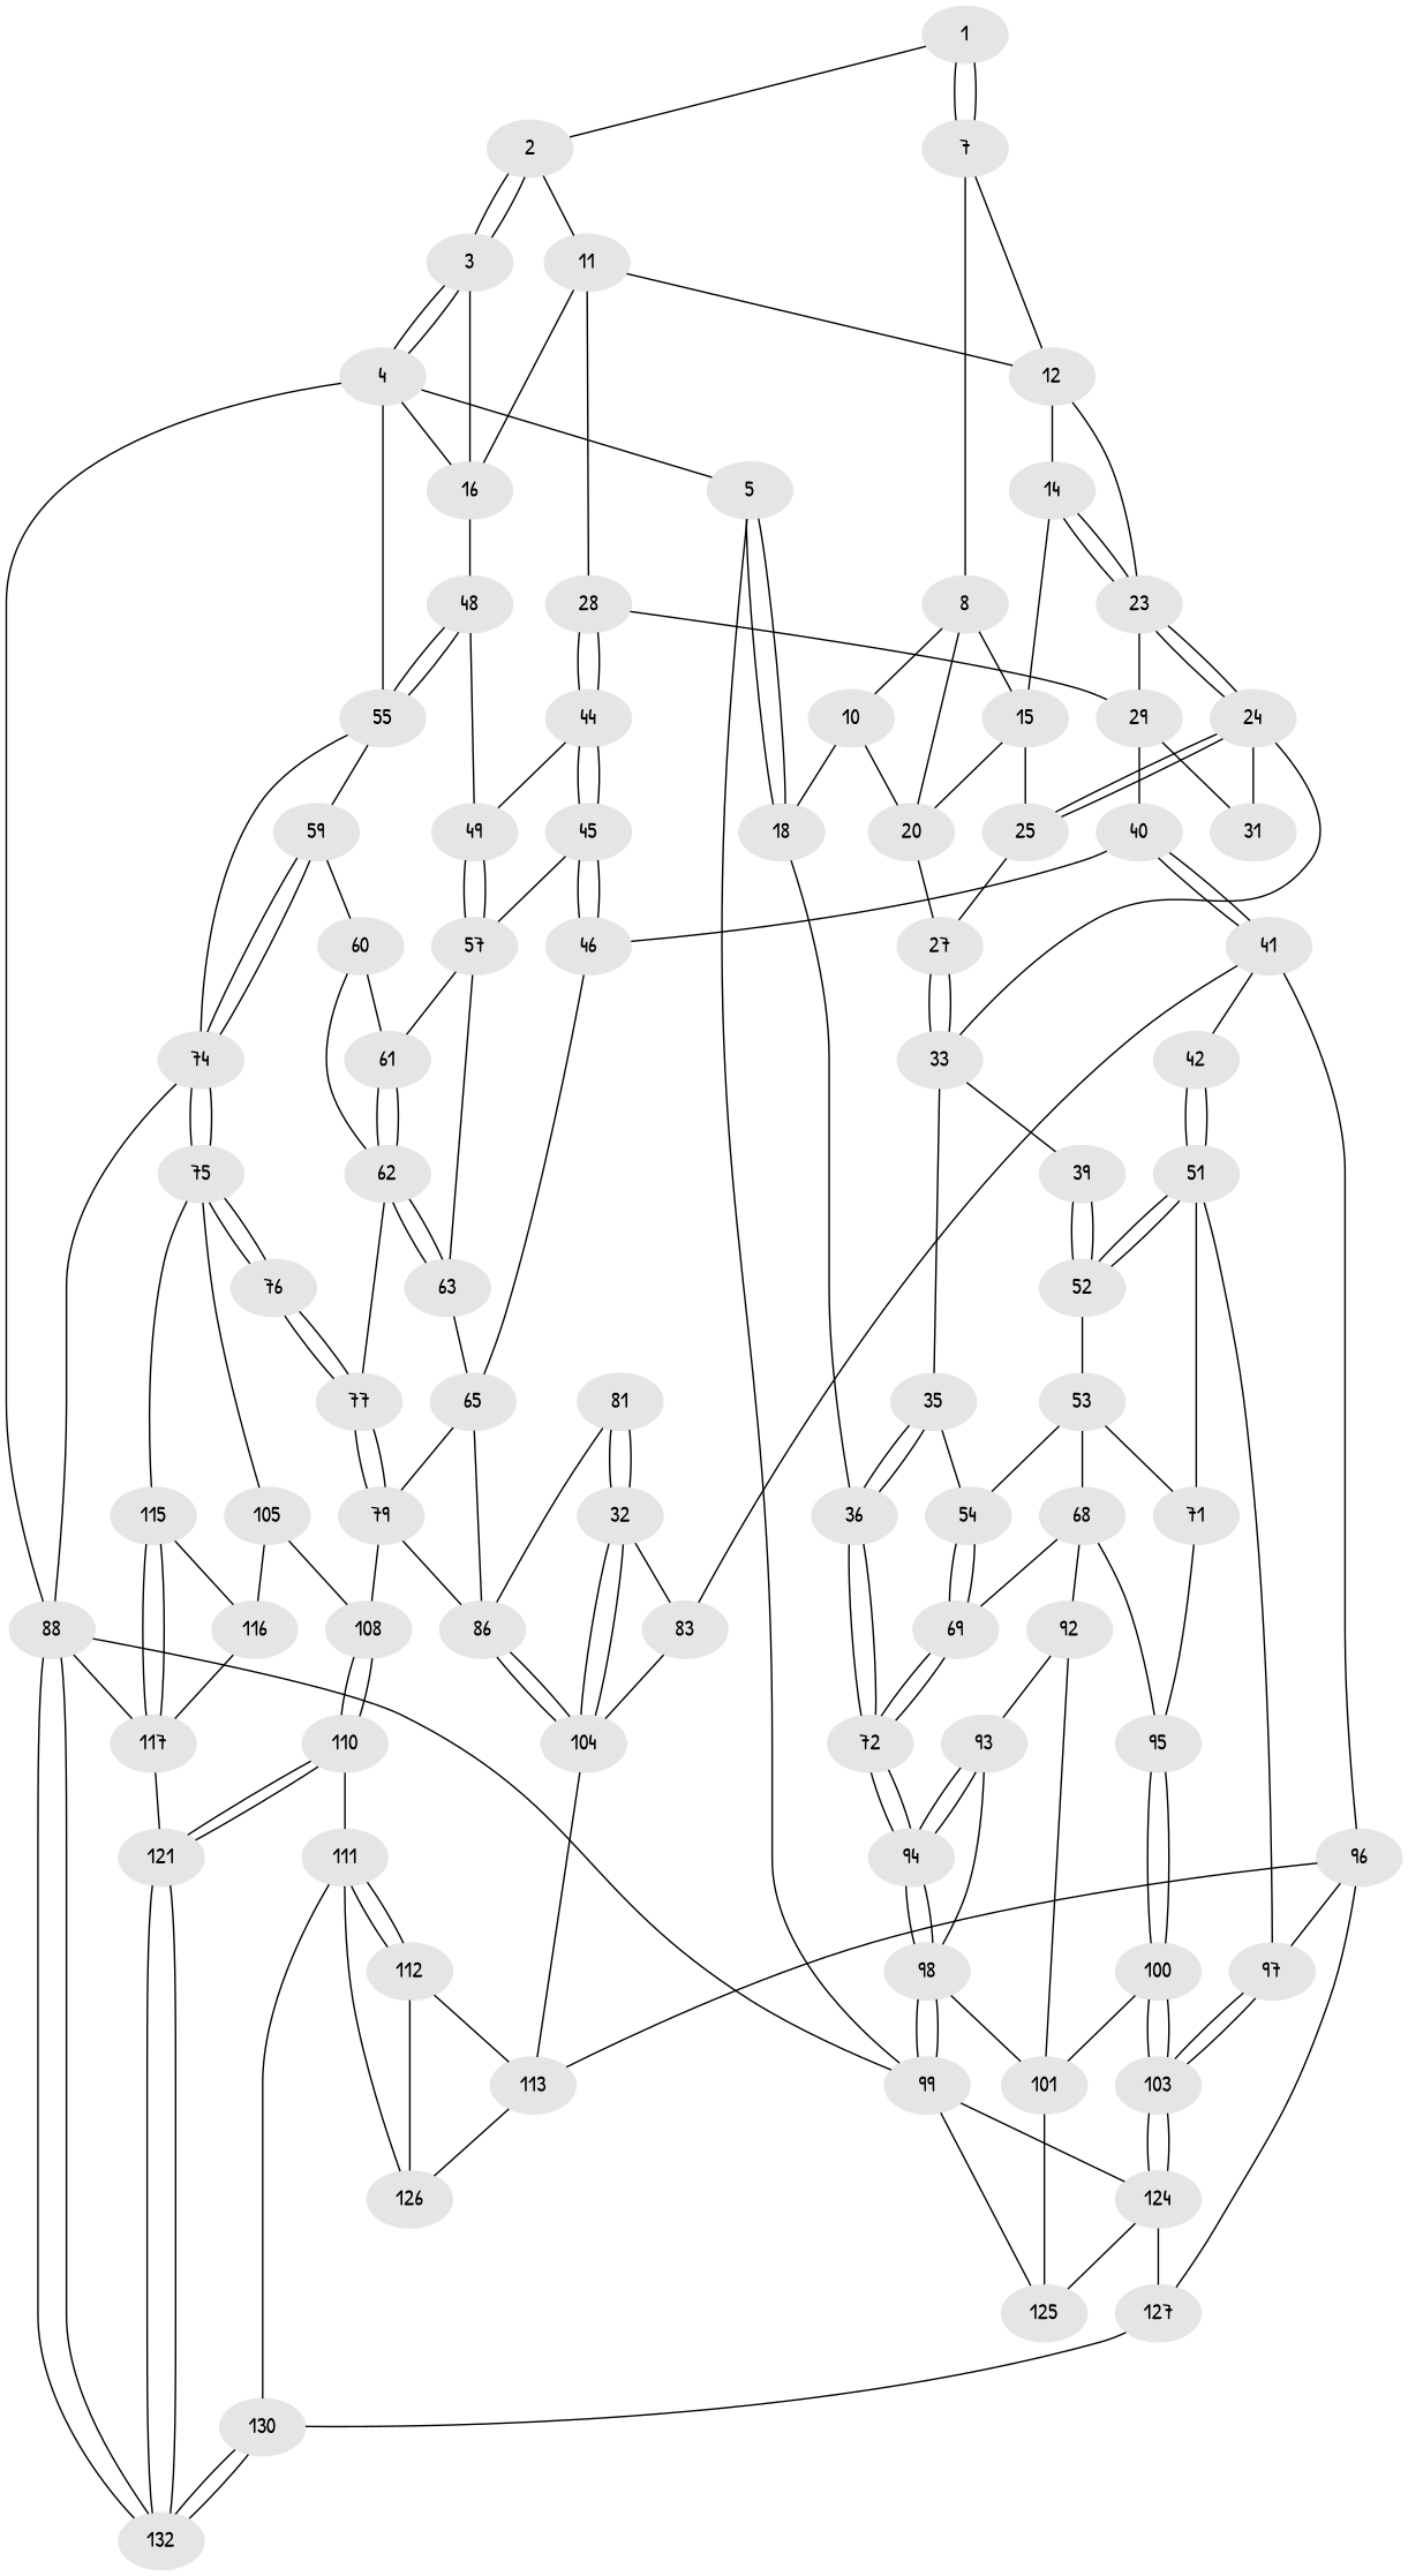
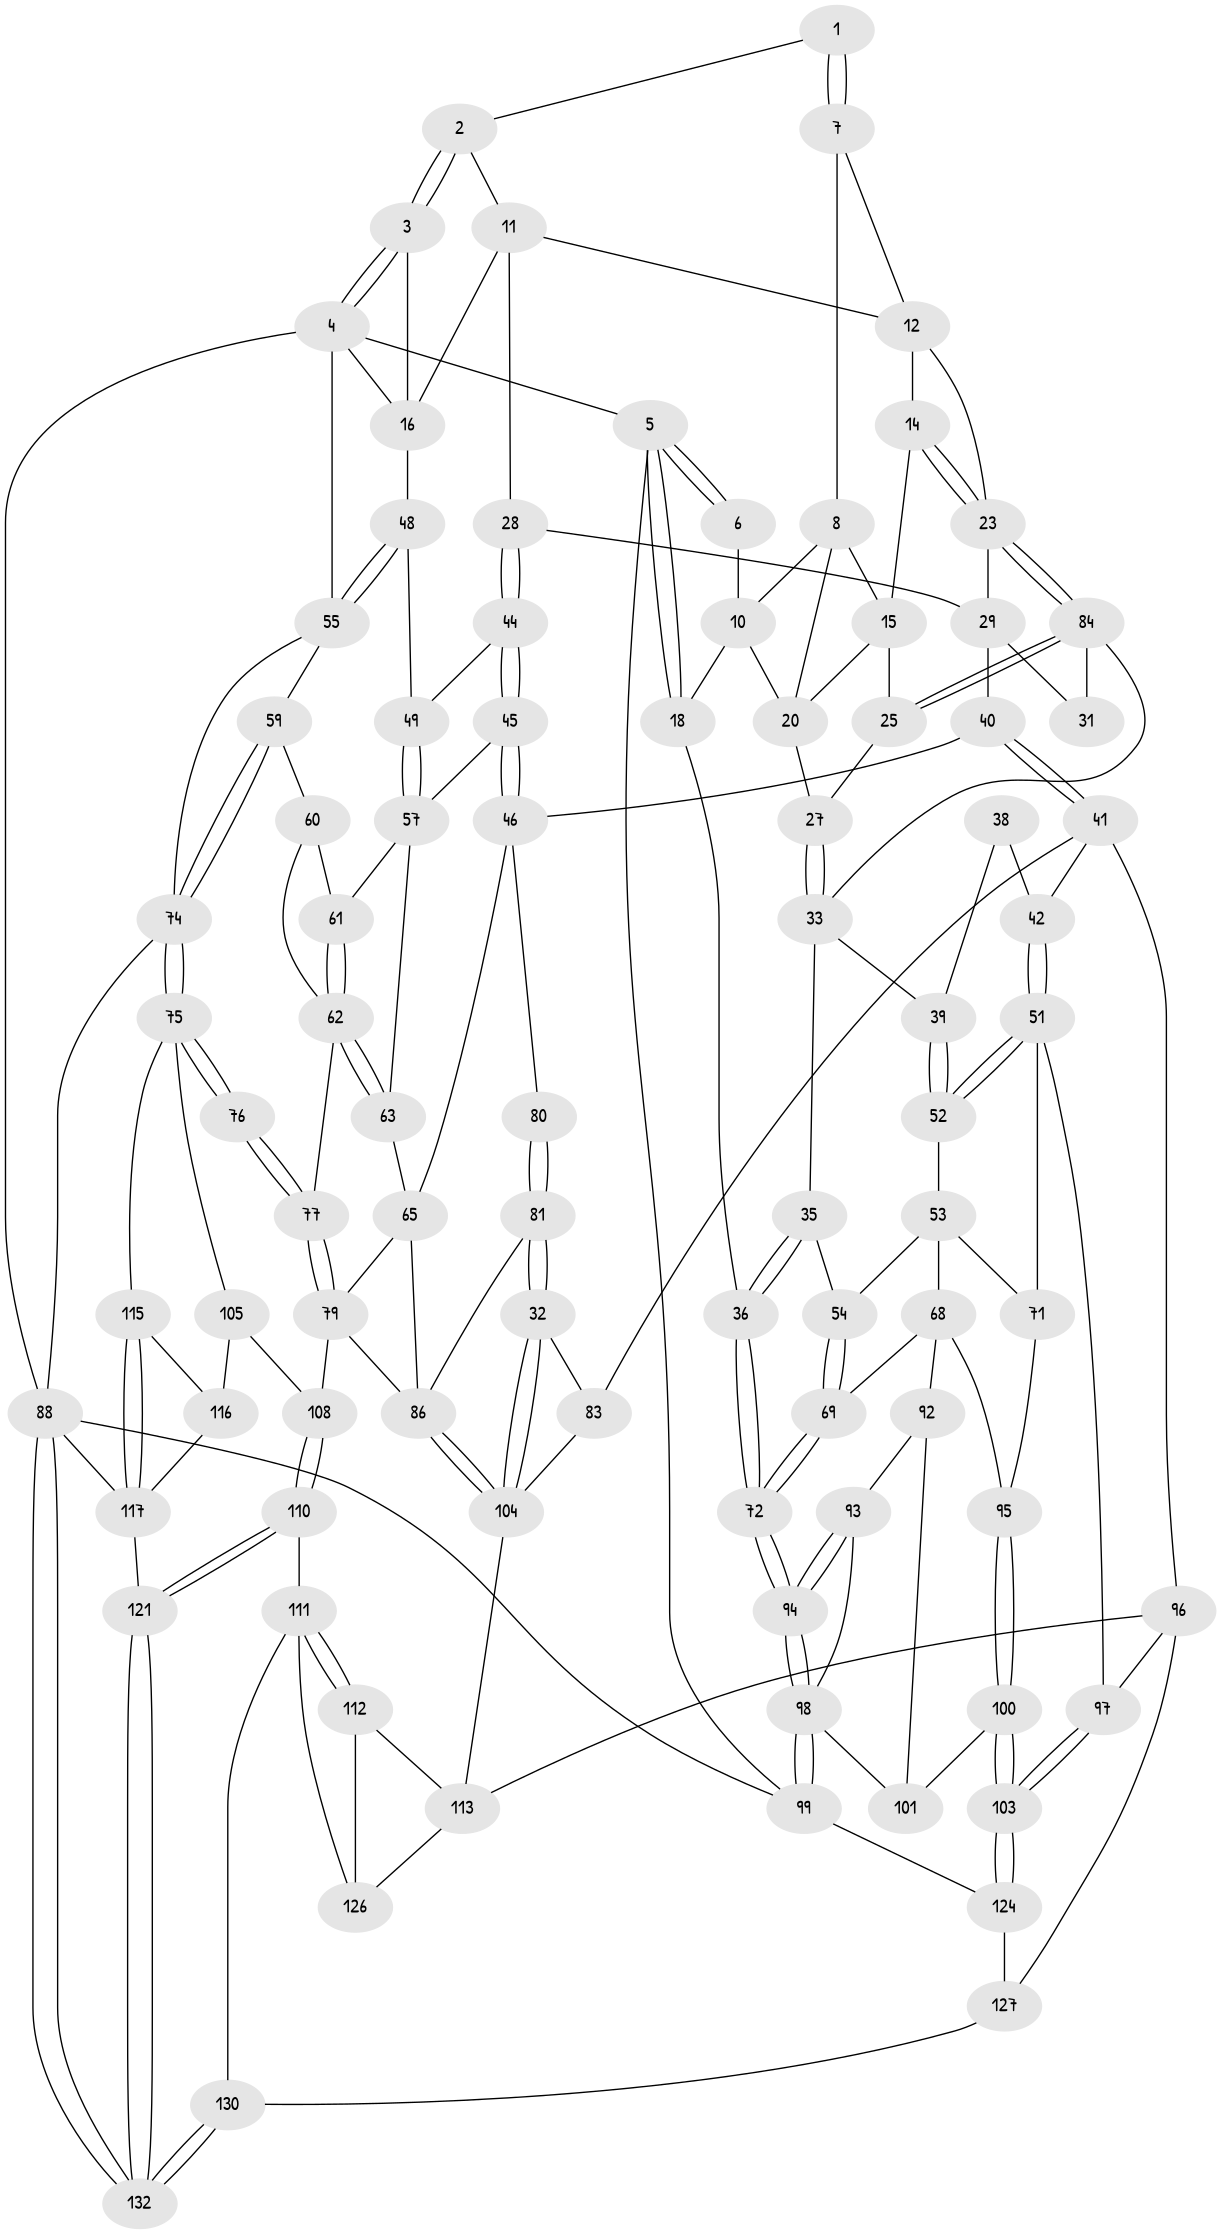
  graph {
    fontname="Patrick Hand"
    node [color=gray90 fontname="Patrick Hand" style=filled]
    edge [fontname="Patrick Hand"]
    1
    2
    7
    3
    11 [super="+17"]
    8 [super="+9"]
    12 [super="+13"]
    4 [super="+50"]
    16 [super="+47"]
    28
    5
    55 [super="+56"]
    88 [super="+89"]
    48
+   6
    18
    99 [super="+131"]
    59
    74 [super="+78"]
    117 [super="+120"]
    132
    10 [super="+19"]
    36
    124 [super="+128"]
-   125
    20 [super="+22"]
    15 [super="+21"]
    14
    23 [super="+26"]
    25
    27
    29 [super="+30"]
    44
-   24 [super="+32"]
+   24 [super="+32" label=84]
    49
    72
    33 [super="+34"]
    31
    40
    35
    39
    45
    41 [super="+84"]
    46 [super="+64"]
    54
    52
    69
    94
+   38
    42 [super="+43"]
    51 [super="+70"]
    53 [super="+67"]
    83
    96 [super="+119"]
    65 [super="+66"]
+   80
    104 [super="+114"]
    97
    113 [super="+118"]
    127
    71
    57 [super="+58"]
    61
    63
    79 [super="+85"]
    86 [super="+87"]
    81 [super="+90"]
    95
    103
    68 [super="+91"]
    92 [super="+102"]
    60
    75 [super="+106"]
    62 [super="+73"]
    77
    108
    93 [super="+109"]
    101 [super="+123"]
    100
    98 [super="+122"]
    76
    105 [super="+107"]
    115
    116
    110
    n86 [label=32]
    121
    126
    130
    111 [super="+129"]
    112
    1 -- 2
    1 -- 7
    1 -- 7
    2 -- 3
    2 -- 3
    2 -- 11
    7 -- 8
    7 -- 12
    3 -- 4
    3 -- 4
    3 -- 16
    11 -- 12
    11 -- 16
    11 -- 28
    8 -- 10
    8 -- 20
    8 -- 15
    12 -- 14
    12 -- 23
    4 -- 16
    4 -- 5
    4 -- 55
    4 -- 88
    16 -- 48
    28 -- 29
    28 -- 44
    28 -- 44
+   5 -- 6
+   5 -- 6
    5 -- 18
    5 -- 18
    5 -- 99
    55 -- 59
    55 -- 74
    88 -- 99
    88 -- 117
    88 -- 132
    88 -- 132
    48 -- 55
    48 -- 55
    48 -- 49
+   6 -- 10
    18 -- 36
    99 -- 124
-   99 -- 125
    59 -- 74
    59 -- 74
    59 -- 60
    74 -- 88
    74 -- 75
    74 -- 75
    117 -- 121
    10 -- 18
    10 -- 20
    36 -- 72
    36 -- 72
-   124 -- 125
    124 -- 127
    20 -- 27
    15 -- 20
    15 -- 25
    14 -- 15
    14 -- 23
    14 -- 23
    23 -- 29
    23 -- 24
    23 -- 24
    25 -- 27
    27 -- 33
    27 -- 33
    29 -- 31
    29 -- 40
    44 -- 49
    44 -- 45
    44 -- 45
    24 -- 25
    24 -- 25
    24 -- 33
    24 -- 31
    49 -- 57
    49 -- 57
    72 -- 94
    72 -- 94
    33 -- 35
    33 -- 39
    40 -- 41
    40 -- 41
    40 -- 46
    35 -- 36
    35 -- 36
    35 -- 54
    39 -- 52
    39 -- 52
    45 -- 46
    45 -- 46
    45 -- 57
    41 -- 42
    41 -- 83
    41 -- 96
    46 -- 65
+   46 -- 80
    54 -- 69
    54 -- 69
    52 -- 53
    69 -- 72
    69 -- 72
    94 -- 98
    94 -- 98
+   38 -- 39
+   38 -- 42
    42 -- 51
    42 -- 51
    51 -- 52
    51 -- 52
    51 -- 97
    51 -- 71
    53 -- 54
    53 -- 71
    53 -- 68
    83 -- 104
    96 -- 97
    96 -- 113
    96 -- 127
    65 -- 79
    65 -- 86
+   80 -- 81 [weight=2]
+   80 -- 81
    104 -- 113
    97 -- 103
    97 -- 103
    113 -- 126
    127 -- 130
    71 -- 95
    57 -- 61
    57 -- 63
    61 -- 62
    61 -- 62
    63 -- 65
    79 -- 86
    79 -- 108
    86 -- 104
    86 -- 104
    81 -- 86
    81 -- n86
    81 -- n86
    95 -- 100
    95 -- 100
    103 -- 124
    103 -- 124
    68 -- 69
    68 -- 95
    68 -- 92
    92 -- 93 [weight=2]
    92 -- 101
    60 -- 61
    60 -- 62
    75 -- 76
    75 -- 76
    75 -- 105
    75 -- 115
    62 -- 63
    62 -- 63
    62 -- 77
    77 -- 79
    77 -- 79
    108 -- 110
    108 -- 110
    93 -- 94
    93 -- 94
    93 -- 98
-   101 -- 125
    100 -- 103
    100 -- 103
    100 -- 101
    98 -- 99
    98 -- 99
    98 -- 101
    76 -- 77
    76 -- 77
    105 -- 108
    105 -- 116
    115 -- 117
    115 -- 117
    115 -- 116
    116 -- 117
    110 -- 121
    110 -- 121
    110 -- 111
    n86 -- 83
    n86 -- 104
    n86 -- 104
    121 -- 132
    121 -- 132
    130 -- 132
    130 -- 132
    111 -- 126
    111 -- 130
    111 -- 112
    111 -- 112
    112 -- 113
    112 -- 126
  }
